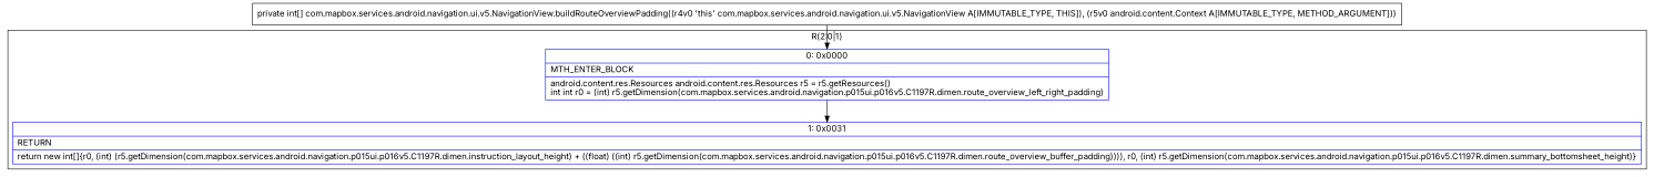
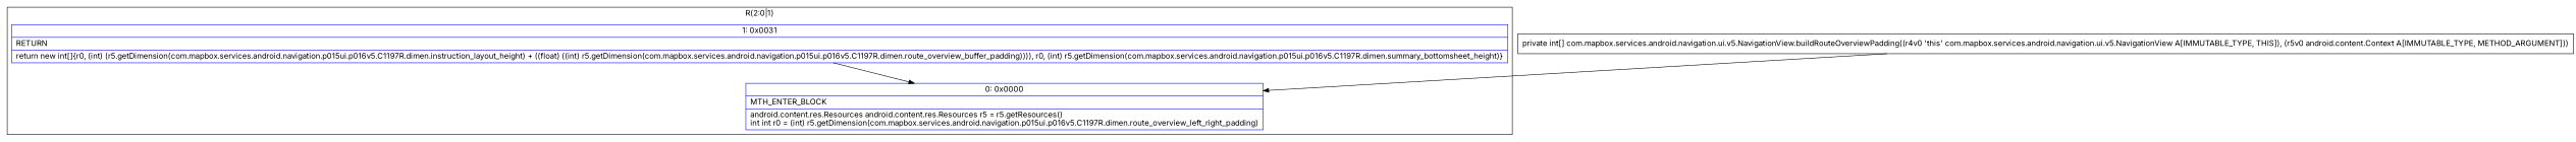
  digraph {
    fontname=Inter
    node [color=blue shape=record fontname=Inter]
    edge [fontname=Inter]
    n1 [label="{0\:\ 0x0000|MTH_ENTER_BLOCK\l|android.content.res.Resources android.content.res.Resources r5 = r5.getResources()\lint int r0 = (int) r5.getDimension(com.mapbox.services.android.navigation.p015ui.p016v5.C1197R.dimen.route_overview_left_right_padding)\l}"]
    n2 [label="{1\:\ 0x0031|RETURN\l|return new int[]\{r0, (int) (r5.getDimension(com.mapbox.services.android.navigation.p015ui.p016v5.C1197R.dimen.instruction_layout_height) + ((float) ((int) r5.getDimension(com.mapbox.services.android.navigation.p015ui.p016v5.C1197R.dimen.route_overview_buffer_padding)))), r0, (int) r5.getDimension(com.mapbox.services.android.navigation.p015ui.p016v5.C1197R.dimen.summary_bottomsheet_height)\}\l}"]
    n3 [label="{private int[] com.mapbox.services.android.navigation.ui.v5.NavigationView.buildRouteOverviewPadding((r4v0 'this' com.mapbox.services.android.navigation.ui.v5.NavigationView A[IMMUTABLE_TYPE, THIS]), (r5v0 android.content.Context A[IMMUTABLE_TYPE, METHOD_ARGUMENT])) }" color=""]
    subgraph cluster_1 {
      label="R(2:0|1)"
      n1
      n2
    }
-   n1 -> n2
+   n2 -> n1
    n3 -> n1
  }
